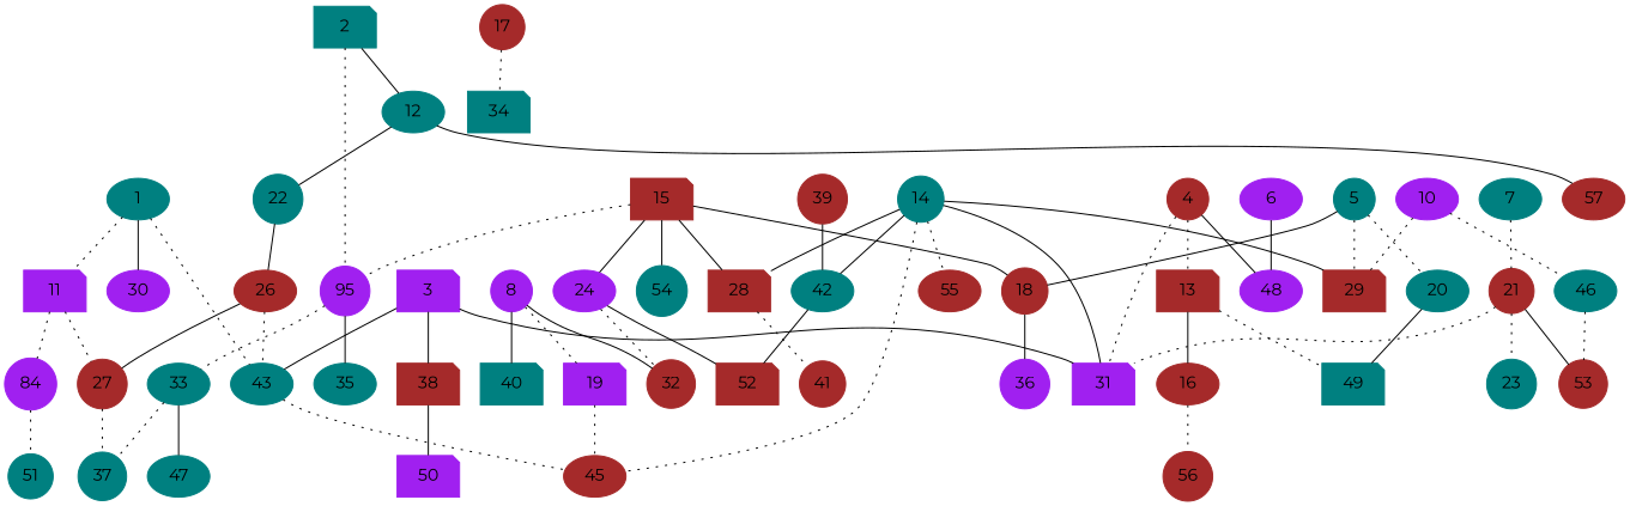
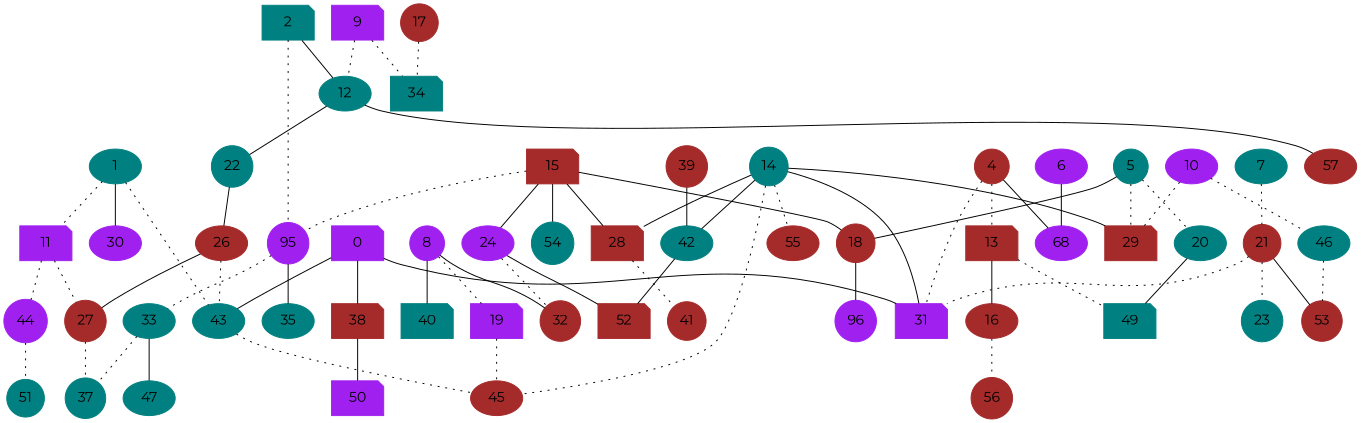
  graph {
    fontname=Montserrat
    node [color=teal fontname=Montserrat shape=circle style=filled]
    edge [fontname=Montserrat style=dotted weight=1.0]
    1 [shape=ellipse]
    11 [color=purple shape=note]
    30 [color=purple shape=ellipse]
    43 [shape=ellipse]
    27 [color=brown]
-   44 [color=purple label=84]
+   44 [color=purple]
    45 [color=brown shape=ellipse]
    2 [shape=note]
    12 [shape=ellipse]
    n10 [color=purple label=95]
    22
    57 [color=brown shape=ellipse]
    33 [shape=ellipse]
    35 [shape=ellipse]
-   3 [color=purple shape=note]
+   3 [color=purple shape=note label=0]
    31 [color=purple shape=note]
    38 [color=brown shape=note]
    50 [color=purple shape=note]
    4 [color=brown]
    13 [color=brown shape=note]
-   48 [color=purple shape=ellipse]
+   48 [color=purple shape=ellipse label=68]
    16 [color=brown shape=ellipse]
    49 [shape=note]
    18 [color=brown]
    5
    20 [shape=ellipse]
    29 [color=brown shape=note]
-   36 [color=purple]
+   36 [color=purple label=96]
    6 [color=purple shape=ellipse]
    7 [shape=ellipse]
    21 [color=brown]
    23
    53 [color=brown]
    8 [color=purple]
    19 [color=purple shape=note]
    32 [color=brown]
    40 [shape=note]
+   9 [color=purple shape=note]
    34 [shape=note]
    10 [color=purple shape=ellipse]
    46 [shape=ellipse]
    37
    51
    26 [color=brown shape=ellipse]
    56 [color=brown]
    14
    28 [color=brown shape=note]
    42 [shape=ellipse]
    55 [color=brown shape=ellipse]
    41 [color=brown]
    52 [color=brown shape=note]
    15 [color=brown shape=note]
    24 [color=purple shape=ellipse]
    54
    17 [color=brown]
    47 [shape=ellipse]
    39 [color=brown]
    1 -- 11
    1 -- 30 [style=solid]
    1 -- 43
    11 -- 27
    11 -- 44
    43 -- 45
    27 -- 37
    44 -- 51
    2 -- 12 [style=solid]
    2 -- n10
    12 -- 22 [style=solid]
    12 -- 57 [style=solid]
    n10 -- 33
    n10 -- 35 [style=solid]
    22 -- 26 [style=solid]
    33 -- 37
    33 -- 47 [style=solid]
    3 -- 43 [style=solid]
    3 -- 31 [style=solid]
    3 -- 38 [style=solid]
    38 -- 50 [style=solid]
    4 -- 31
    4 -- 13
    4 -- 48 [style=solid]
    13 -- 16 [style=solid]
    13 -- 49
    16 -- 56
    18 -- 36 [style=solid]
    5 -- 18 [style=solid]
    5 -- 20
    5 -- 29
    20 -- 49 [style=solid]
    6 -- 48 [style=solid]
    7 -- 21
    21 -- 31
    21 -- 23
    21 -- 53 [style=solid]
    8 -- 19
    8 -- 32 [style=solid]
    8 -- 40 [style=solid]
    19 -- 45
+   9 -- 12
+   9 -- 34
    10 -- 29
    10 -- 46
    46 -- 53
    26 -- 43
    26 -- 27 [style=solid]
    14 -- 45
    14 -- 31 [style=solid]
    14 -- 29 [style=solid]
    14 -- 28 [style=solid]
    14 -- 42 [style=solid]
    14 -- 55
    28 -- 41
    42 -- 52 [style=solid]
    15 -- n10
    15 -- 18 [style=solid]
    15 -- 28 [style=solid]
    15 -- 24 [style=solid]
    15 -- 54 [style=solid]
    24 -- 32
    24 -- 52 [style=solid]
    17 -- 34
    39 -- 42 [style=solid]
  }
